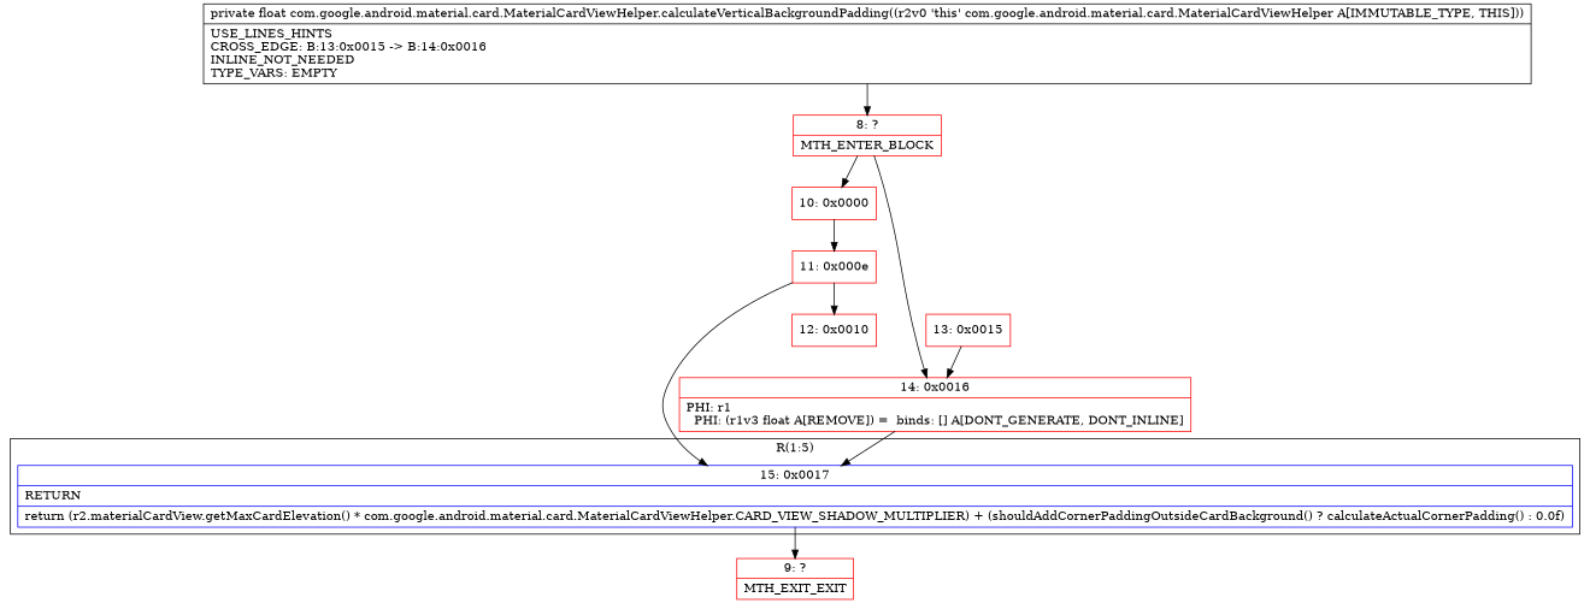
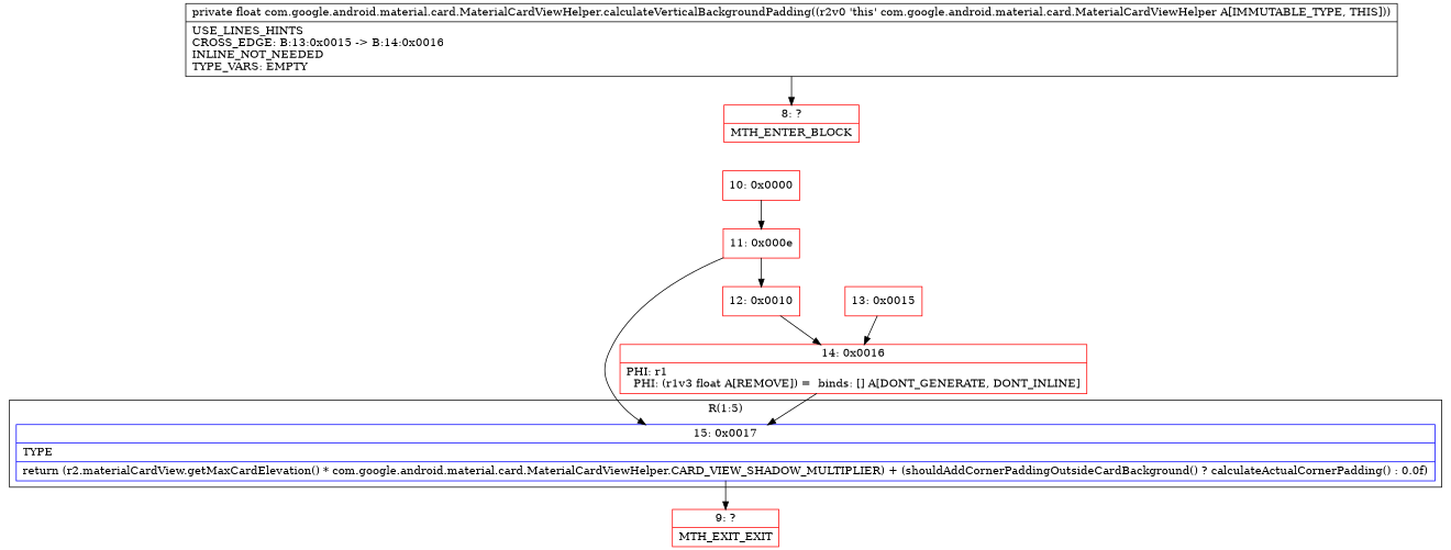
  digraph {
    node [color=red shape=record]
-   n1 [color=blue label="{15\:\ 0x0017|RETURN\l|return (r2.materialCardView.getMaxCardElevation() * com.google.android.material.card.MaterialCardViewHelper.CARD_VIEW_SHADOW_MULTIPLIER) + (shouldAddCornerPaddingOutsideCardBackground() ? calculateActualCornerPadding() : 0.0f)\l}"]
+   n1 [color=blue label="{15\:\ 0x0017|TYPE\l|return (r2.materialCardView.getMaxCardElevation() * com.google.android.material.card.MaterialCardViewHelper.CARD_VIEW_SHADOW_MULTIPLIER) + (shouldAddCornerPaddingOutsideCardBackground() ? calculateActualCornerPadding() : 0.0f)\l}"]
    n2 [label="{9\:\ ?|MTH_EXIT_EXIT\l}"]
    n3 [label="{8\:\ ?|MTH_ENTER_BLOCK\l}"]
    n4 [label="{10\:\ 0x0000}"]
    n5 [label="{11\:\ 0x000e}"]
    n6 [label="{12\:\ 0x0010}"]
    n7 [label="{14\:\ 0x0016|PHI: r1 \l  PHI: (r1v3 float A[REMOVE]) =  binds: [] A[DONT_GENERATE, DONT_INLINE]\l}"]
    n8 [label="{13\:\ 0x0015}"]
    n9 [label="{private float com.google.android.material.card.MaterialCardViewHelper.calculateVerticalBackgroundPadding((r2v0 'this' com.google.android.material.card.MaterialCardViewHelper A[IMMUTABLE_TYPE, THIS]))  | USE_LINES_HINTS\lCROSS_EDGE: B:13:0x0015 \-\> B:14:0x0016\lINLINE_NOT_NEEDED\lTYPE_VARS: EMPTY\l}" color=""]
    subgraph cluster_1 {
      label="R(1:5)"
      n1
    }
    n1 -> n2
-   n3 -> n4
    n4 -> n5
    n5 -> n1
    n5 -> n6
-   n3 -> n7
+   n6 -> n7
    n7 -> n1
    n8 -> n7
    n9 -> n3
  }
